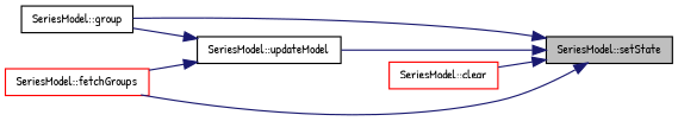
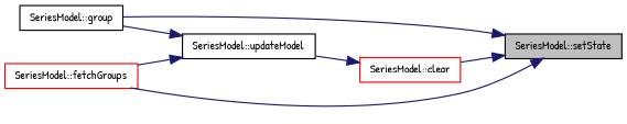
  digraph {
    fontname="Patrick Hand"
    rankdir=RL
    node [color=black fillcolor=white fontname="Patrick Hand" fontsize=10 shape=record style=filled]
    edge [color=midnightblue dir=back fontname="Patrick Hand" fontsize=10 labelfontname=Helvetica labelfontsize=10 style=solid]
    n1 [fillcolor=grey75 fontcolor=black height=0.2 label="SeriesModel::setState" width=0.4]
    n2 [color=red height=0.2 label="SeriesModel::clear" width=0.4]
    n3 [height=0.2 label="SeriesModel::group" width=0.4]
    n4 [color=red height=0.2 label="SeriesModel::fetchGroups" width=0.4]
    n5 [height=0.2 label="SeriesModel::updateModel" width=0.4]
    n1 -> n2
    n1 -> n3
    n1 -> n4
-   n1 -> n5
+   n2 -> n5
    n5 -> n3
    n5 -> n4
  }
